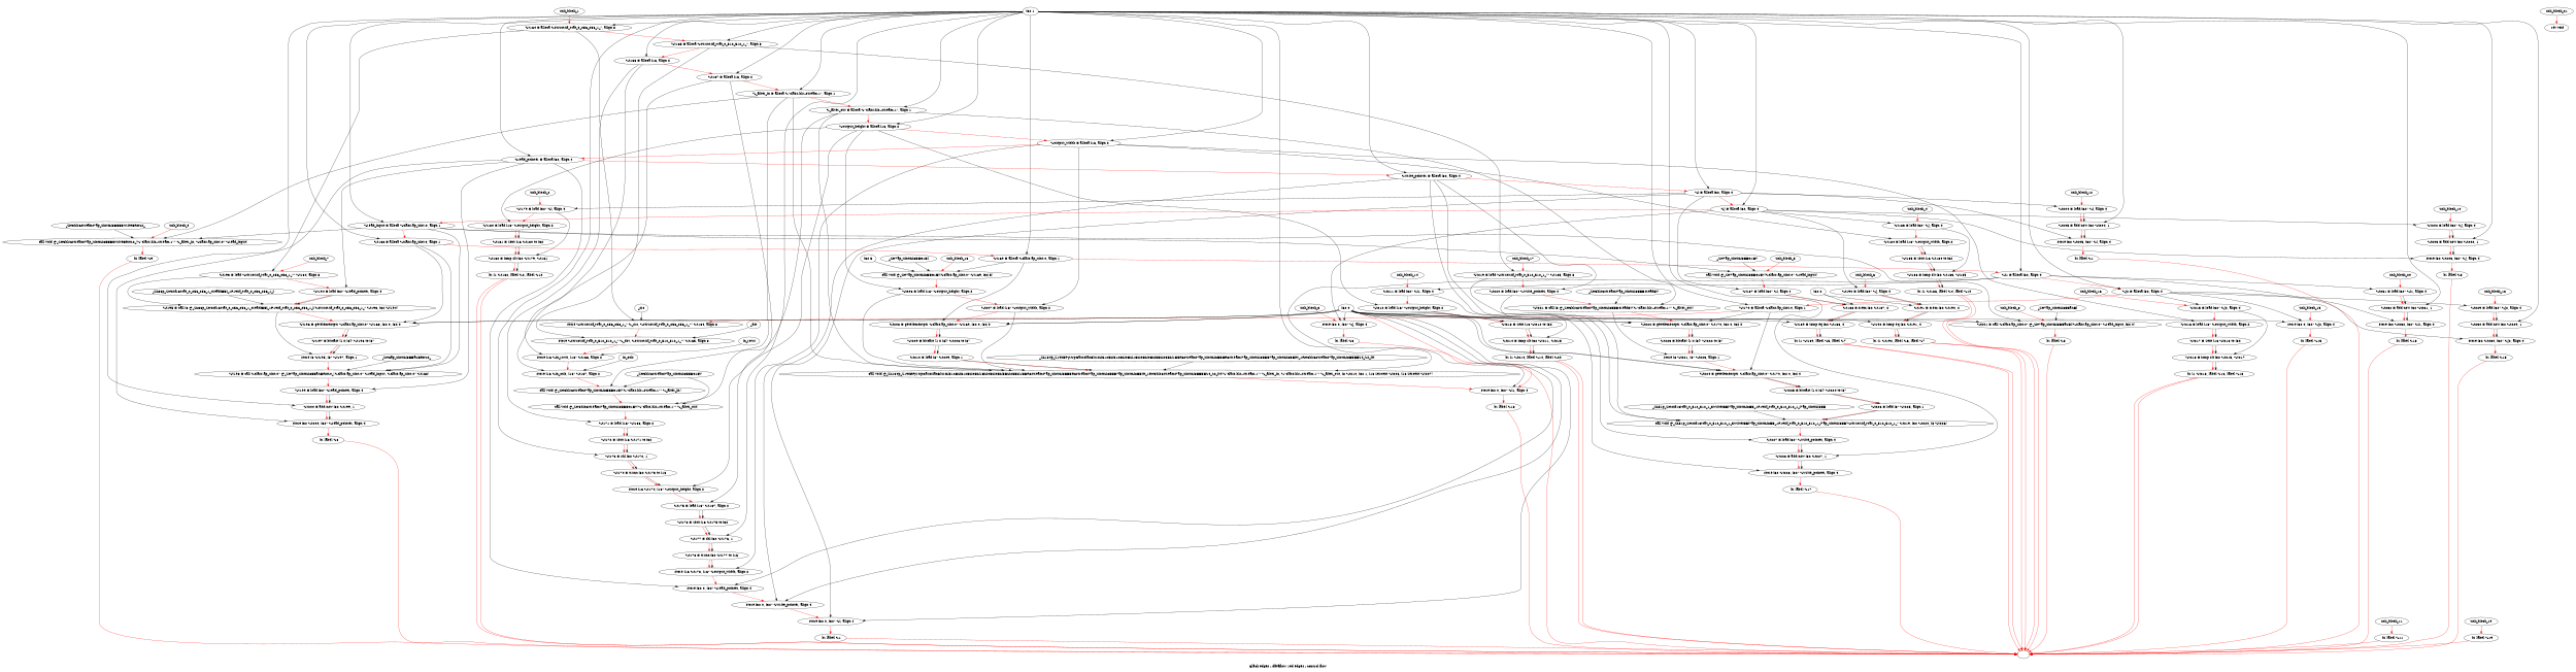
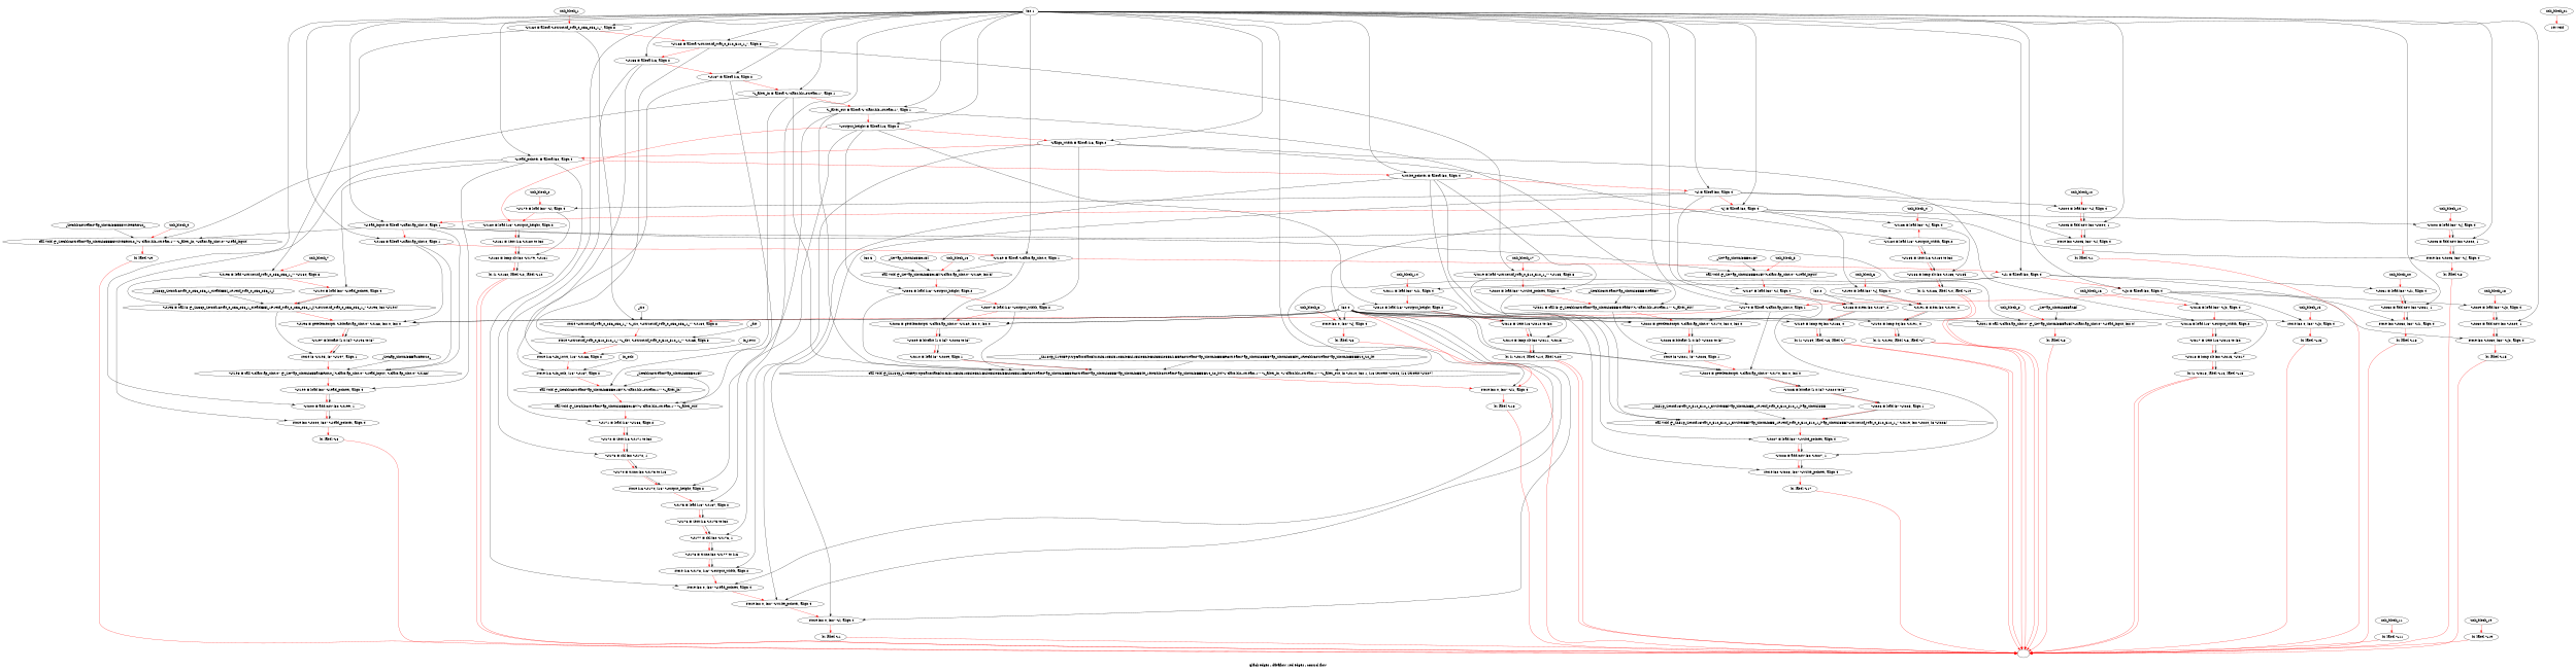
  digraph {
    compound=true
    label="Black edges - dataflow, red edges - control flow"
    n1 [label="  %t164 = alloca %struct.xf_Mat_0_256_256_1_*, align 8"]
    n2 [label="  %t165 = alloca %struct.xf_Mat_0_512_512_1_*, align 8"]
    n3 [label="  store %struct.xf_Mat_0_256_256_1_* %_src, %struct.xf_Mat_0_256_256_1_** %t164, align 8"]
    n4 [label="  %t193 = load %struct.xf_Mat_0_256_256_1_** %t164, align 8"]
    n5 [label="  %t166 = alloca i16, align 2"]
    n6 [label="  store %struct.xf_Mat_0_512_512_1_* %_dst, %struct.xf_Mat_0_512_512_1_** %t165, align 8"]
    n7 [label="  %t219 = load %struct.xf_Mat_0_512_512_1_** %t165, align 8"]
    n8 [label="  %t194 = load i32* %read_pointer, align 4"]
    n9 [label="  %t195 = call i8 @_ZL36p_ZN2xf16Mat_0_256_256_1_4readIEEi_1P19xf_Mat_0_256_256_1_i(%struct.xf_Mat_0_256_256_1_* %t193, i32 %t194)"]
    n10 [label="  %t167 = alloca i16, align 2"]
    n11 [label="  store i16 %in_rows, i16* %t166, align 2"]
    n12 [label="  %t171 = load i16* %t166, align 2"]
    n13 [label="  %t220 = load i32* %write_pointer, align 4"]
    n14 [label="  call void @_ZL51p_ZN2xf16Mat_0_512_512_1_5writeIEEi7ap_uintILi8EE_1P19xf_Mat_0_512_512_1_i7ap_uintILi8EE(%struct.xf_Mat_0_512_512_1_* %t219, i32 %t220, i8 %t226)"]
    n15 [label="  %_filter_in = alloca %\"class.hls::stream.1\", align 1"]
    n16 [label="  store i16 %in_cols, i16* %t167, align 2"]
    n17 [label="  %t175 = load i16* %t167, align 2"]
    n18 [label="  %t172 = zext i16 %t171 to i32"]
    n19 [label="  %_filter_out = alloca %\"class.hls::stream.1\", align 1"]
    n20 [label="  call void @_ZN3hls6streamI7ap_uintILi8EEEC1Ev(%\"class.hls::stream.1\"* %_filter_in)"]
    n21 [label="  call void @_ZN3hls6streamI7ap_uintILi8EEE5writeERKS2_(%\"class.hls::stream.1\"* %_filter_in, %class.ap_uint.0* %read_input)"]
    n22 [label="  call void @_ZL134p_Z19xFPyrUpGaussianBlurILi512ELi512ELi0ELi1ELi0ELi0ELi5ELi25ELi1EER6streamI7ap_uintILi8EEER6streamI7ap_uintILi8EEE7ap_uintILi8EEitt_1RN3hls6streamI7ap_uintILi8EEEES4_S2_itt(%\"class.hls::stream.1\"* %_filter_in, %\"class.hls::stream.1\"* %_filter_out, i8 %t210, i32 1, i16 zeroext %t206, i16 zeroext %t207)"]
    n23 [label="  %t176 = zext i16 %t175 to i32"]
    n24 [label="  %output_height = alloca i16, align 2"]
    n25 [label="  call void @_ZN3hls6streamI7ap_uintILi8EEEC1Ev(%\"class.hls::stream.1\"* %_filter_out)"]
    n26 [label="  %t221 = call i8 @_ZN3hls6streamI7ap_uintILi8EEE4readEv(%\"class.hls::stream.1\"* %_filter_out)"]
    n27 [label="  br label %9"]
    n28 [label="  store i32 0, i32* %i1, align 4"]
-   n29 [label="  %output_width = alloca i16, align 2"]
+   n29 [label="%align_width = alloca i16, align 2"]
    n30 [label="  store i16 %t174, i16* %output_height, align 2"]
    n31 [label="  %t180 = load i16* %output_height, align 2"]
    n32 [label="  %t206 = load i16* %output_height, align 2"]
    n33 [label="  %t212 = load i16* %output_height, align 2"]
    n34 [label="  %t222 = getelementptr %class.ap_uint.0* %t170, i32 0, i32 0"]
    n35 [label="  store i8 %t221, i8* %t223, align 1"]
    n36 [label="  %read_pointer = alloca i32, align 4"]
    n37 [label="  store i16 %t178, i16* %output_width, align 2"]
    n38 [label="  %t184 = load i16* %output_width, align 2"]
    n39 [label="  %t207 = load i16* %output_width, align 2"]
    n40 [label="  %t216 = load i16* %output_width, align 2"]
    n41 [label="  %t181 = zext i16 %t180 to i32"]
    n42 [label="  %t213 = zext i16 %t212 to i32"]
    n43 [label="  %write_pointer = alloca i32, align 4"]
    n44 [label="  store i32 0, i32* %read_pointer, align 4"]
    n45 [label="  %t199 = load i32* %read_pointer, align 4"]
    n46 [label="  store i32 %t200, i32* %read_pointer, align 4"]
    n47 [label="  %t185 = zext i16 %t184 to i32"]
    n48 [label="  %t208 = getelementptr %class.ap_uint.0* %t169, i32 0, i32 0"]
    n49 [label="  %t217 = zext i16 %t216 to i32"]
    n50 [label="  %i = alloca i32, align 4"]
    n51 [label="  store i32 0, i32* %write_pointer, align 4"]
    n52 [label="  %t227 = load i32* %write_pointer, align 4"]
    n53 [label="  store i32 %t228, i32* %write_pointer, align 4"]
    n54 [label="  %t200 = add nsw i32 %t199, 1"]
    n55 [label="  br label %8"]
    n56 [label="  %j = alloca i32, align 4"]
    n57 [label="  store i32 0, i32* %i, align 4"]
    n58 [label="  %t179 = load i32* %i, align 4"]
    n59 [label="  %t187 = load i32* %i, align 4"]
    n60 [label="  %t204 = load i32* %i, align 4"]
    n61 [label="  store i32 %t205, i32* %i, align 4"]
    n62 [label="  %t228 = add nsw i32 %t227, 1"]
    n63 [label="  br label %17"]
    n64 [label="  %read_input = alloca %class.ap_uint.0, align 1"]
    n65 [label="  store i32 0, i32* %j, align 4"]
    n66 [label="  %t183 = load i32* %j, align 4"]
    n67 [label="  %t190 = load i32* %j, align 4"]
    n68 [label="  %t202 = load i32* %j, align 4"]
    n69 [label="  store i32 %t203, i32* %j, align 4"]
    n70 [label="  br label %1"]
    n71 [label="  %t182 = icmp slt i32 %t179, %t181"]
    n72 [label="  %t188 = srem i32 %t187, 2"]
    n73 [label="  %t205 = add nsw i32 %t204, 1"]
    n74 [label="  br label %1"]
    n75 [label="  %t168 = alloca %class.ap_uint.0, align 1"]
    n76 [label="  call void @_ZN7ap_uintILi8EEC1Ev(%class.ap_uint.0* %read_input)"]
    n77 [label="  %t198 = call %class.ap_uint.0* @_ZN7ap_uintILi8EEaSERKS0_(%class.ap_uint.0* %read_input, %class.ap_uint.0* %t168)"]
    n78 [label="  %t201 = call %class.ap_uint.0* @_ZN7ap_uintILi8EEaSEi(%class.ap_uint.0* %read_input, i32 0)"]
    n79 [label="  br label %3"]
    n80 [label="  %t186 = icmp slt i32 %t183, %t185"]
    n81 [label="  %t191 = srem i32 %t190, 2"]
    n82 [label="  %t203 = add nsw i32 %t202, 1"]
    n83 [label="  br label %3"]
    n84 [label="  %t169 = alloca %class.ap_uint.0, align 1"]
-   n85 [label="  %t196 = getelementptr %class.ap_uint.0* %t168, i32 0, i32 0"]
+   n85 [label="%t196 = getelementptr %bitcast.ap_uint.0* %t168, i32 0, i32 0"]
    n86 [label="  br label %8"]
    n87 [label="  %i1 = alloca i32, align 4"]
    n88 [label="  call void @_ZN7ap_uintILi8EEC1Ei(%class.ap_uint.0* %t169, i32 5)"]
    n89 [label="  %t197 = bitcast [1 x i8]* %t196 to i8*"]
    n90 [label="  %j2 = alloca i32, align 4"]
    n91 [label="  %t211 = load i32* %i1, align 4"]
    n92 [label="  %t231 = load i32* %i1, align 4"]
    n93 [label="  store i32 %t232, i32* %i1, align 4"]
    n94 [label="  %t209 = bitcast [1 x i8]* %t208 to i8*"]
    n95 [label="  %t170 = alloca %class.ap_uint.0, align 1"]
    n96 [label="  store i32 0, i32* %j2, align 4"]
    n97 [label="  %t215 = load i32* %j2, align 4"]
    n98 [label="  %t229 = load i32* %j2, align 4"]
    n99 [label="  store i32 %t230, i32* %j2, align 4"]
    n100 [label="  br label %13"]
    n101 [label="  %t214 = icmp slt i32 %t211, %t213"]
    n102 [label="  %t232 = add nsw i32 %t231, 1"]
    n103 [label="  br label %13"]
    n104 [label="  %t224 = getelementptr %class.ap_uint.0* %t170, i32 0, i32 0"]
    n105 [label="  br label %15"]
    n106 [label="  %t218 = icmp slt i32 %t215, %t217"]
    n107 [label="  %t230 = add nsw i32 %t229, 1"]
    n108 [label="  br label %15"]
    n109 [label="  %t223 = bitcast [1 x i8]* %t222 to i8*"]
    n110 [label="  %t225 = bitcast [1 x i8]* %t224 to i8*"]
    n111 [label="  %t173 = shl i32 %t172, 1"]
    n112 [label="  %t174 = trunc i32 %t173 to i16"]
    n113 [label="  %t177 = shl i32 %t176, 1"]
    n114 [label="  %t178 = trunc i32 %t177 to i16"]
    ""
    unk_block_1
    "i32 1"
    _src
    _dst
    in_rows
    in_cols
    _ZN3hls6streamI7ap_uintILi8EEEC1Ev
    "i32 0"
    n124 [label="  %t189 = icmp eq i32 %t188, 0"]
    n125 [label="  %t192 = icmp eq i32 %t191, 0"]
    n126 [label="  br i1 %t189, label %5, label %7"]
    n127 [label="  br i1 %t192, label %6, label %7"]
    n128 [label="  br i1 %t182, label %2, label %12"]
    unk_block_2
    unk_block_3
    n131 [label="  br i1 %t186, label %4, label %10"]
    unk_block_4
    unk_block_5
    _ZN7ap_uintILi8EEC1Ev
    "i32 2"
    unk_block_6
    n137 [label="  store i8 %t195, i8* %t197, align 1"]
    unk_block_7
    _ZL36p_ZN2xf16Mat_0_256_256_1_4readIEEi_1P19xf_Mat_0_256_256_1_i
    n140 [label=_ZN6ap_uintILi8EEaSERKS0_]
    unk_block_8
    _ZN7ap_uintILi8EEaSEi
    unk_block_9
    _ZN3hls6streamI7ap_uintILi8EEE5writeERKS2_
    unk_block_10
    n146 [label="  br label %11"]
    unk_block_11
    unk_block_12
    n149 [label="  %t210 = load i8* %t209, align 1"]
    unk_block_13
    "i32 5"
    _ZN7ap_uintILi8EEC1Ei
    _ZL134p_Z19xFPyrUpGaussianBlurILi512ELi512ELi0ELi1ELi0ELi0ELi5ELi25ELi1EER6streamI7ap_uintILi8EEER6streamI7ap_uintILi8EEE7ap_uintILi8EEitt_1RN3hls6streamI7ap_uintILi8EEEES4_S2_itt
    n154 [label="  br i1 %t214, label %14, label %20"]
    unk_block_14
    unk_block_15
    n157 [label="  br i1 %t218, label %16, label %18"]
    unk_block_16
    n159 [label="  %t226 = load i8* %t225, align 1"]
    unk_block_17
    n161 [label=_ZN3hls3streamI7ap_uintILi8EEE4readEv]
    _ZL51p_ZN2xf16Mat_0_512_512_1_5writeIEEi7ap_uintILi8EE_1P19xf_Mat_0_512_512_1_i7ap_uintILi8EE
    unk_block_18
    n164 [label="  br label %19"]
    unk_block_19
    unk_block_20
    n167 [label="  ret void"]
    unk_block_21
    n1 -> n2 [color=red weight=2]
    n1 -> n3
    n1 -> n4
    n2 -> n5 [color=red weight=2]
    n2 -> n6
    n2 -> n7
    n3 -> n6 [color=red weight=2]
    n4 -> n8 [color=red weight=2]
    n4 -> n9
    n5 -> n10 [color=red weight=2]
    n5 -> n11
    n5 -> n12
    n6 -> n11 [color=red weight=2]
    n7 -> n13 [color=red weight=2]
    n7 -> n14
    n8 -> n9 [color=red weight=2]
    n8 -> n9
    n9 -> n85 [color=red weight=2]
    n9 -> n137
    n10 -> n15 [color=red weight=2]
    n10 -> n16
    n10 -> n17
    n11 -> n16 [color=red weight=2]
    n12 -> n18 [color=red weight=2]
    n12 -> n18
    n13 -> n14
    n13 -> n26 [color=red weight=2]
    n14 -> n52 [color=red weight=2]
    n15 -> n19 [color=red weight=2]
    n15 -> n20
    n15 -> n21
    n15 -> n22
    n16 -> n20 [color=red weight=2]
    n17 -> n23 [color=red weight=2]
    n17 -> n23
    n18 -> n111 [color=red weight=2]
    n18 -> n111
    n19 -> n22
    n19 -> n24 [color=red weight=2]
    n19 -> n25
    n19 -> n26
    n20 -> n25 [color=red weight=2]
    n21 -> n27 [color=red weight=2]
    n22 -> n28 [color=red weight=2]
    n23 -> n113 [color=red weight=2]
    n23 -> n113
    n24 -> n29 [color=red weight=2]
    n24 -> n30
-   n24 -> n31
+   n24 -> n31 [color=red]
    n24 -> n32
    n24 -> n33
    n25 -> n12 [color=red weight=2]
    n26 -> n34 [color=red weight=2]
    n26 -> n35
    n27 -> "" [color=red]
    n28 -> n100 [color=red weight=2]
    n29 -> n36 [color=red weight=2]
    n29 -> n37
    n29 -> n38
    n29 -> n39
    n29 -> n40
    n30 -> n17 [color=red weight=2]
    n31 -> n41 [color=red weight=2]
    n31 -> n41
    n32 -> n22
    n32 -> n39 [color=red weight=2]
    n33 -> n42 [color=red weight=2]
    n33 -> n42
    n34 -> n109 [color=red weight=2]
    n34 -> n109
    n35 -> n104 [color=red weight=2]
    n36 -> n8
    n36 -> n43 [color=red weight=2]
    n36 -> n44
    n36 -> n45
    n36 -> n46
    n37 -> n44 [color=red weight=2]
    n38 -> n47 [color=red weight=2]
    n38 -> n47
    n39 -> n22
    n39 -> n48 [color=red weight=2]
    n40 -> n49 [color=red weight=2]
    n40 -> n49
    n41 -> n71 [color=red weight=2]
    n41 -> n71
    n42 -> n101 [color=red weight=2]
    n42 -> n101
    n43 -> n13
    n43 -> n50 [color=red weight=2]
    n43 -> n51
    n43 -> n52
    n43 -> n53
    n44 -> n51 [color=red weight=2]
    n45 -> n54 [color=red weight=2]
    n45 -> n54
    n46 -> n55 [color=red weight=2]
    n47 -> n80 [color=red weight=2]
    n47 -> n80
    n48 -> n94 [color=red weight=2]
    n48 -> n94
    n49 -> n106 [color=red weight=2]
    n49 -> n106
    n50 -> n56 [color=red weight=2]
    n50 -> n57
    n50 -> n58
    n50 -> n59
    n50 -> n60
    n50 -> n61
    n51 -> n57 [color=red weight=2]
    n52 -> n62 [color=red weight=2]
    n52 -> n62
    n53 -> n63 [color=red weight=2]
    n54 -> n46 [color=red weight=2]
    n54 -> n46
    n55 -> "" [color=red]
    n56 -> n64 [color=red weight=2]
    n56 -> n65
    n56 -> n66
    n56 -> n67
    n56 -> n68
    n56 -> n69
    n57 -> n70 [color=red weight=2]
    n58 -> n31 [color=red weight=2]
    n58 -> n71
    n59 -> n72 [color=red weight=2]
    n59 -> n72
    n60 -> n73 [color=red weight=2]
    n60 -> n73
    n61 -> n74 [color=red weight=2]
    n62 -> n53 [color=red weight=2]
    n62 -> n53
    n63 -> "" [color=red]
    n64 -> n21
    n64 -> n75 [color=red weight=2]
    n64 -> n76
    n64 -> n77
    n64 -> n78
    n65 -> n79 [color=red weight=2]
-   n66 -> n38 [color=red weight=2]
+   n38 -> n66 [color=red weight=2]
    n66 -> n80
    n67 -> n81 [color=red weight=2]
    n67 -> n81
    n68 -> n82 [color=red weight=2]
    n68 -> n82
    n69 -> n83 [color=red weight=2]
    n70 -> "" [color=red]
    n71 -> n128 [color=red weight=2]
    n71 -> n128
    n72 -> n124 [color=red weight=2]
    n72 -> n124
    n73 -> n61 [color=red weight=2]
    n73 -> n61
    n74 -> "" [color=red]
    n75 -> n77
    n75 -> n84 [color=red weight=2]
    n75 -> n85
    n76 -> n59 [color=red weight=2]
    n77 -> n45 [color=red weight=2]
    n78 -> n86 [color=red weight=2]
    n79 -> "" [color=red]
    n80 -> n131 [color=red weight=2]
    n80 -> n131
    n81 -> n125 [color=red weight=2]
    n81 -> n125
    n82 -> n69 [color=red weight=2]
    n82 -> n69
    n83 -> "" [color=red]
    n84 -> n48
    n84 -> n87 [color=red weight=2]
    n84 -> n88
    n85 -> n89 [color=red weight=2]
    n85 -> n89
    n86 -> "" [color=red]
    n87 -> n28
    n87 -> n90 [color=red weight=2]
    n87 -> n91
    n87 -> n92
    n87 -> n93
    n88 -> n32 [color=red weight=2]
    n89 -> n137 [color=red weight=2]
    n89 -> n137
    n90 -> n95 [color=red weight=2]
    n90 -> n96
    n90 -> n97
    n90 -> n98
    n90 -> n99
    n91 -> n33 [color=red weight=2]
    n91 -> n101
    n92 -> n102 [color=red weight=2]
    n92 -> n102
    n93 -> n103 [color=red weight=2]
    n94 -> n149 [color=red weight=2]
    n94 -> n149
    n95 -> n3 [color=red weight=2]
    n95 -> n34
    n95 -> n104
    n96 -> n105 [color=red weight=2]
    n97 -> n40 [color=red weight=2]
    n97 -> n106
    n98 -> n107 [color=red weight=2]
    n98 -> n107
    n99 -> n108 [color=red weight=2]
    n100 -> "" [color=red]
    n101 -> n154 [color=red weight=2]
    n101 -> n154
    n102 -> n93 [color=red weight=2]
    n102 -> n93
    n103 -> "" [color=red]
    n104 -> n110 [color=red weight=2]
    n104 -> n110
    n105 -> "" [color=red]
    n106 -> n157 [color=red weight=2]
    n106 -> n157
    n107 -> n99 [color=red weight=2]
    n107 -> n99
    n108 -> "" [color=red]
    n109 -> n35 [color=red weight=2]
    n109 -> n35
    n110 -> n159 [color=red weight=2]
    n110 -> n159
    n111 -> n112 [color=red weight=2]
    n111 -> n112
    n112 -> n30 [color=red weight=2]
    n112 -> n30
    n113 -> n114 [color=red weight=2]
    n113 -> n114
    n114 -> n37 [color=red weight=2]
    n114 -> n37
    unk_block_1 -> n1 [color=red]
    "i32 1" -> n1
    "i32 1" -> n2
    "i32 1" -> n5
    "i32 1" -> n10
    "i32 1" -> n15
    "i32 1" -> n19
    "i32 1" -> n22
    "i32 1" -> n24
    "i32 1" -> n29
    "i32 1" -> n36
    "i32 1" -> n43
    "i32 1" -> n50
    "i32 1" -> n54
    "i32 1" -> n56
    "i32 1" -> n62
    "i32 1" -> n64
    "i32 1" -> n73
    "i32 1" -> n75
    "i32 1" -> n82
    "i32 1" -> n84
    "i32 1" -> n87
    "i32 1" -> n90
    "i32 1" -> n95
    "i32 1" -> n102
    "i32 1" -> n107
    "i32 1" -> n111
    "i32 1" -> n113
    _src -> n3
    _dst -> n6
    in_rows -> n11
    in_cols -> n16
    _ZN3hls6streamI7ap_uintILi8EEEC1Ev -> n20
    _ZN3hls6streamI7ap_uintILi8EEEC1Ev -> n25
    "i32 0" -> n28 [color=red]
    "i32 0" -> n34
    "i32 0" -> n34
    "i32 0" -> n44
    "i32 0" -> n48
    "i32 0" -> n48
    "i32 0" -> n51
    "i32 0" -> n57
    "i32 0" -> n65
    "i32 0" -> n78
    "i32 0" -> n85
    "i32 0" -> n85
    "i32 0" -> n96
    "i32 0" -> n104
    "i32 0" -> n104
    "i32 0" -> n124
    "i32 0" -> n125
    n124 -> n126 [color=red weight=2]
    n124 -> n126
    n125 -> n127 [color=red weight=2]
    n125 -> n127
    n126 -> "" [color=red]
    n126 -> "" [color=red]
    n127 -> "" [color=red]
    n127 -> "" [color=red]
    n128 -> "" [color=red]
    n128 -> "" [color=red]
    unk_block_2 -> n58 [color=red]
    unk_block_3 -> n65 [color=red]
    n131 -> "" [color=red]
    n131 -> "" [color=red]
    unk_block_4 -> n66 [color=red]
    unk_block_5 -> n76 [color=red]
    _ZN7ap_uintILi8EEC1Ev -> n76
    "i32 2" -> n72
    "i32 2" -> n81
    unk_block_6 -> n67 [color=red]
    n137 -> n77 [color=red weight=2]
    unk_block_7 -> n4 [color=red]
    _ZL36p_ZN2xf16Mat_0_256_256_1_4readIEEi_1P19xf_Mat_0_256_256_1_i -> n9
    n140 -> n77
    unk_block_8 -> n78 [color=red]
    _ZN7ap_uintILi8EEaSEi -> n78
    unk_block_9 -> n21 [color=red]
    _ZN3hls6streamI7ap_uintILi8EEE5writeERKS2_ -> n21
    unk_block_10 -> n68 [color=red]
    n146 -> "" [color=red]
    unk_block_11 -> n146 [color=red]
    unk_block_12 -> n60 [color=red]
    n149 -> n22 [color=red weight=2]
    n149 -> n22
    unk_block_13 -> n88 [color=red]
    "i32 5" -> n88
    _ZN7ap_uintILi8EEC1Ei -> n88
    _ZL134p_Z19xFPyrUpGaussianBlurILi512ELi512ELi0ELi1ELi0ELi0ELi5ELi25ELi1EER6streamI7ap_uintILi8EEER6streamI7ap_uintILi8EEE7ap_uintILi8EEitt_1RN3hls6streamI7ap_uintILi8EEEES4_S2_itt -> n22
    n154 -> "" [color=red]
    n154 -> "" [color=red]
    unk_block_14 -> n91 [color=red]
    unk_block_15 -> n96 [color=red]
    n157 -> "" [color=red]
    n157 -> "" [color=red]
    unk_block_16 -> n97 [color=red]
    n159 -> n14 [color=red weight=2]
    n159 -> n14
    unk_block_17 -> n7 [color=red]
    n161 -> n26
    _ZL51p_ZN2xf16Mat_0_512_512_1_5writeIEEi7ap_uintILi8EE_1P19xf_Mat_0_512_512_1_i7ap_uintILi8EE -> n14
    unk_block_18 -> n98 [color=red]
    n164 -> "" [color=red]
    unk_block_19 -> n164 [color=red]
    unk_block_20 -> n92 [color=red]
    unk_block_21 -> n167 [color=red]
  }
